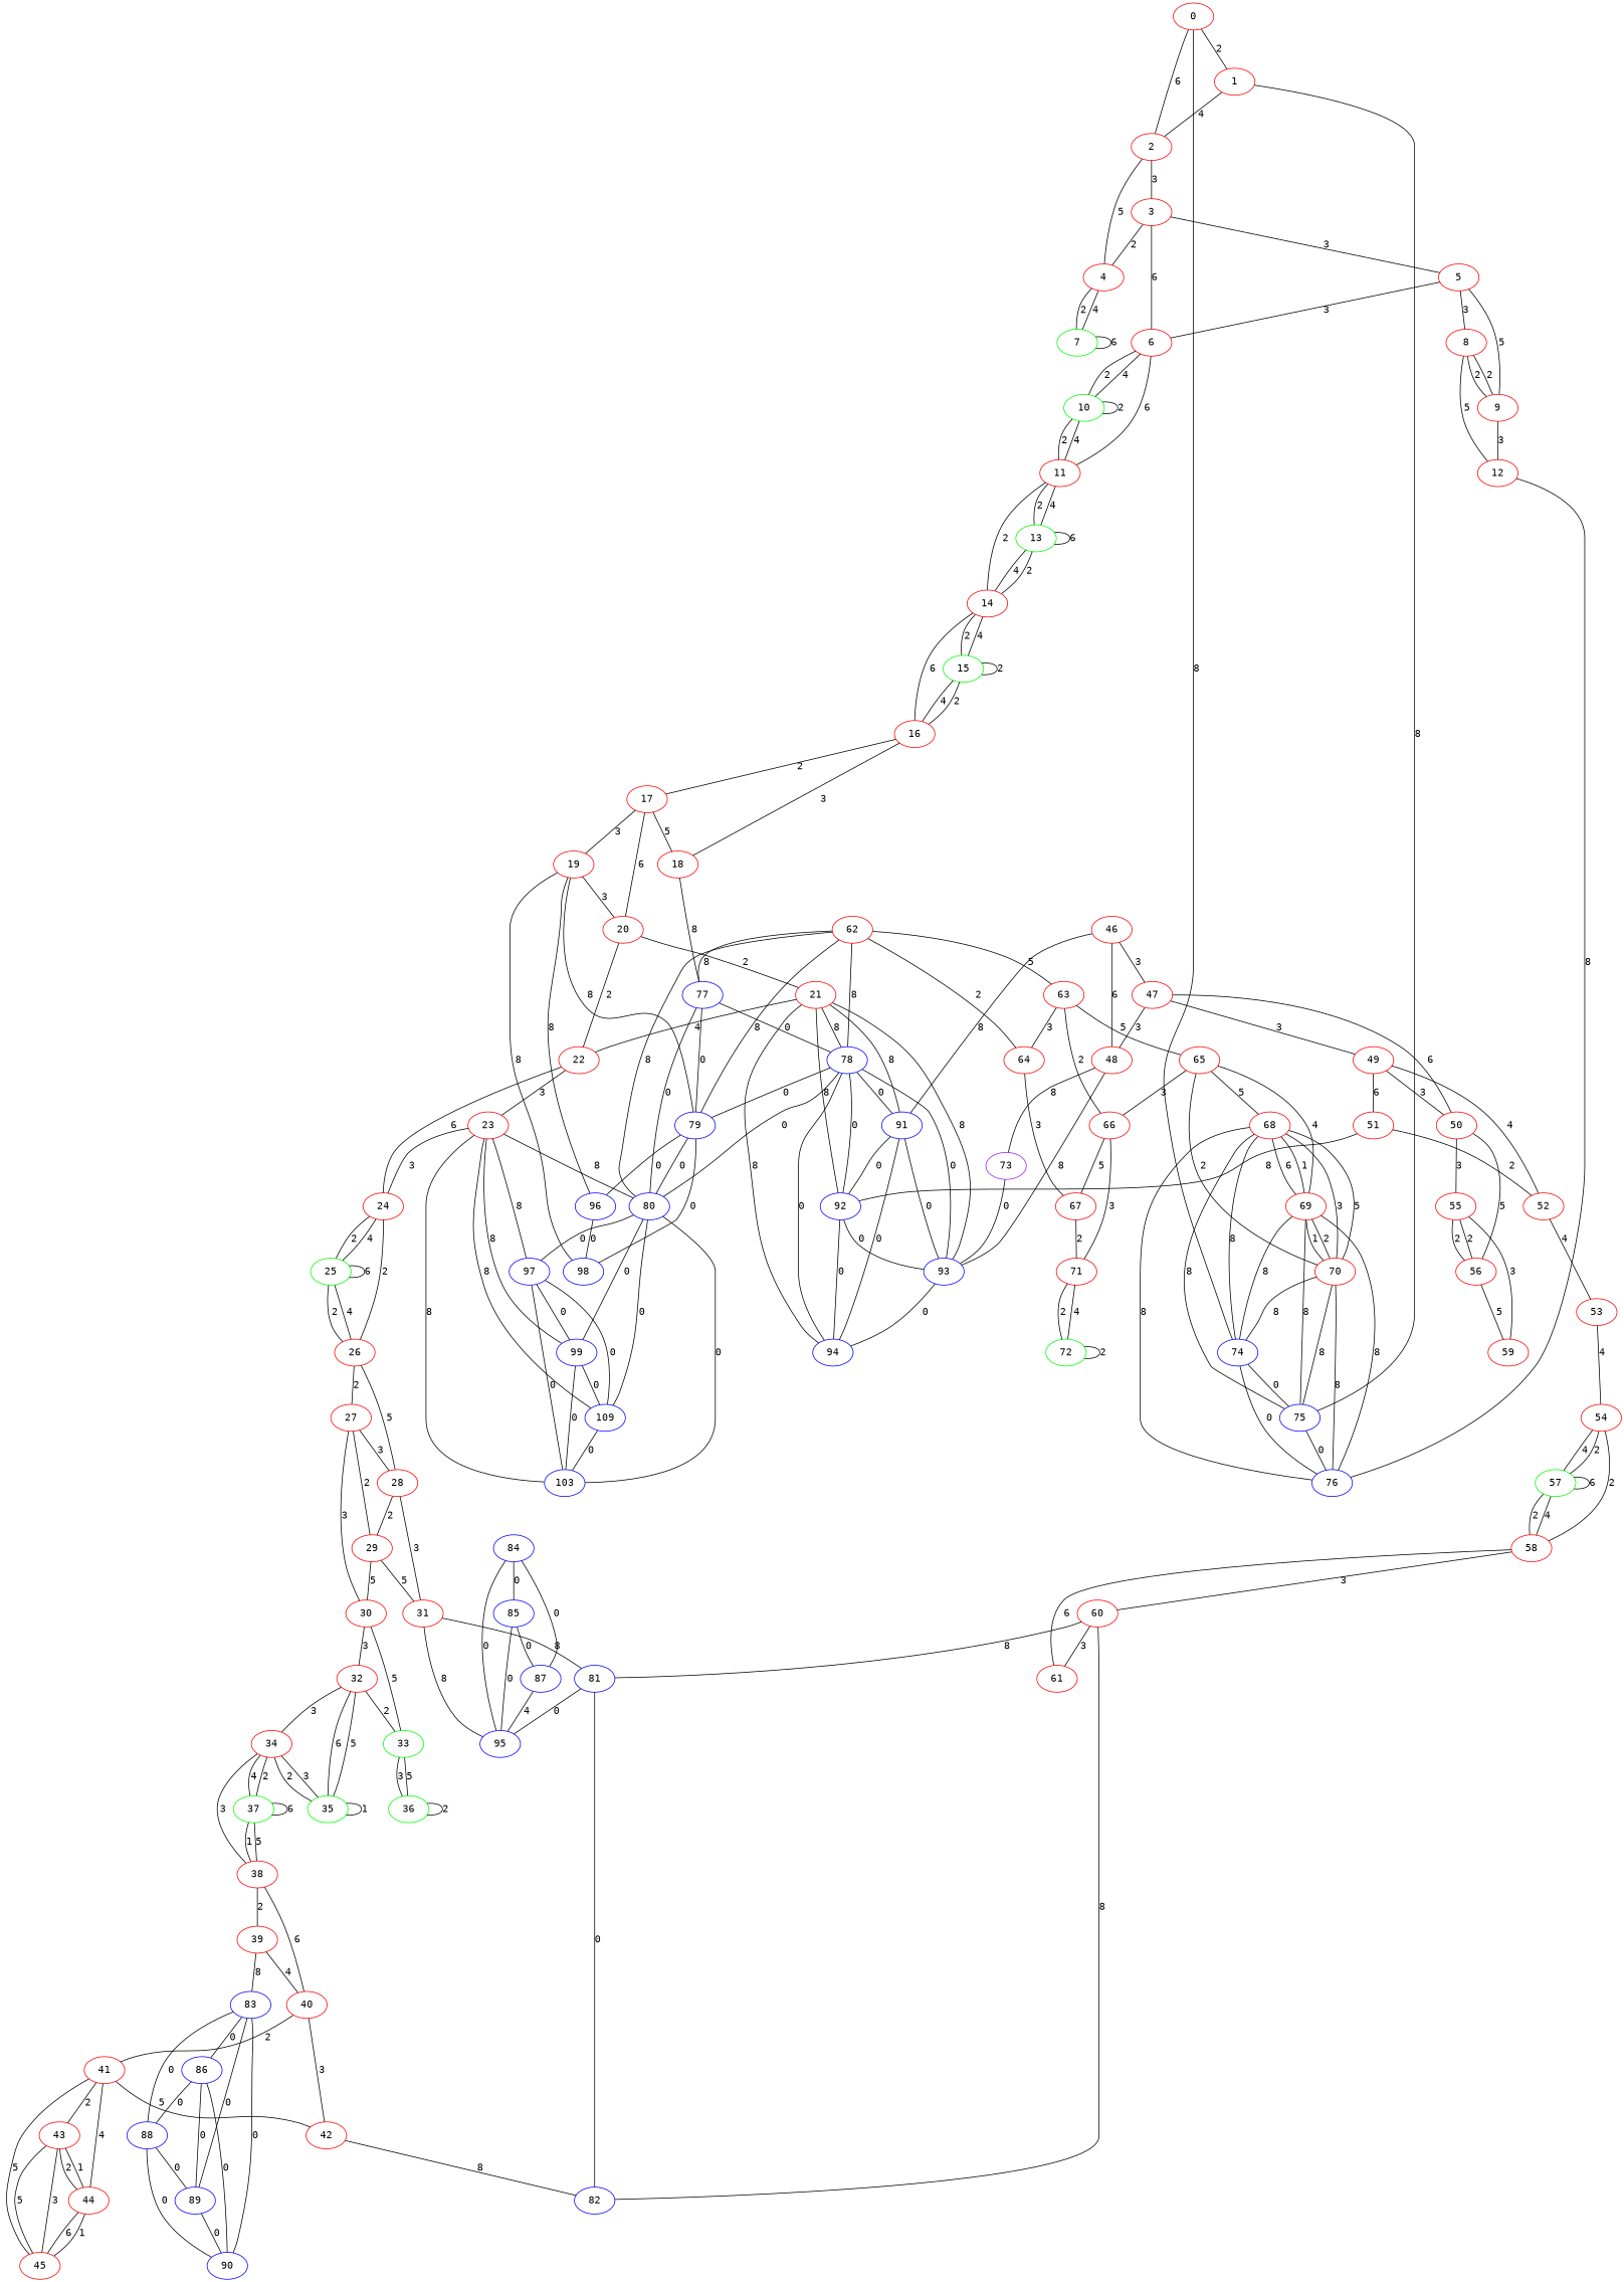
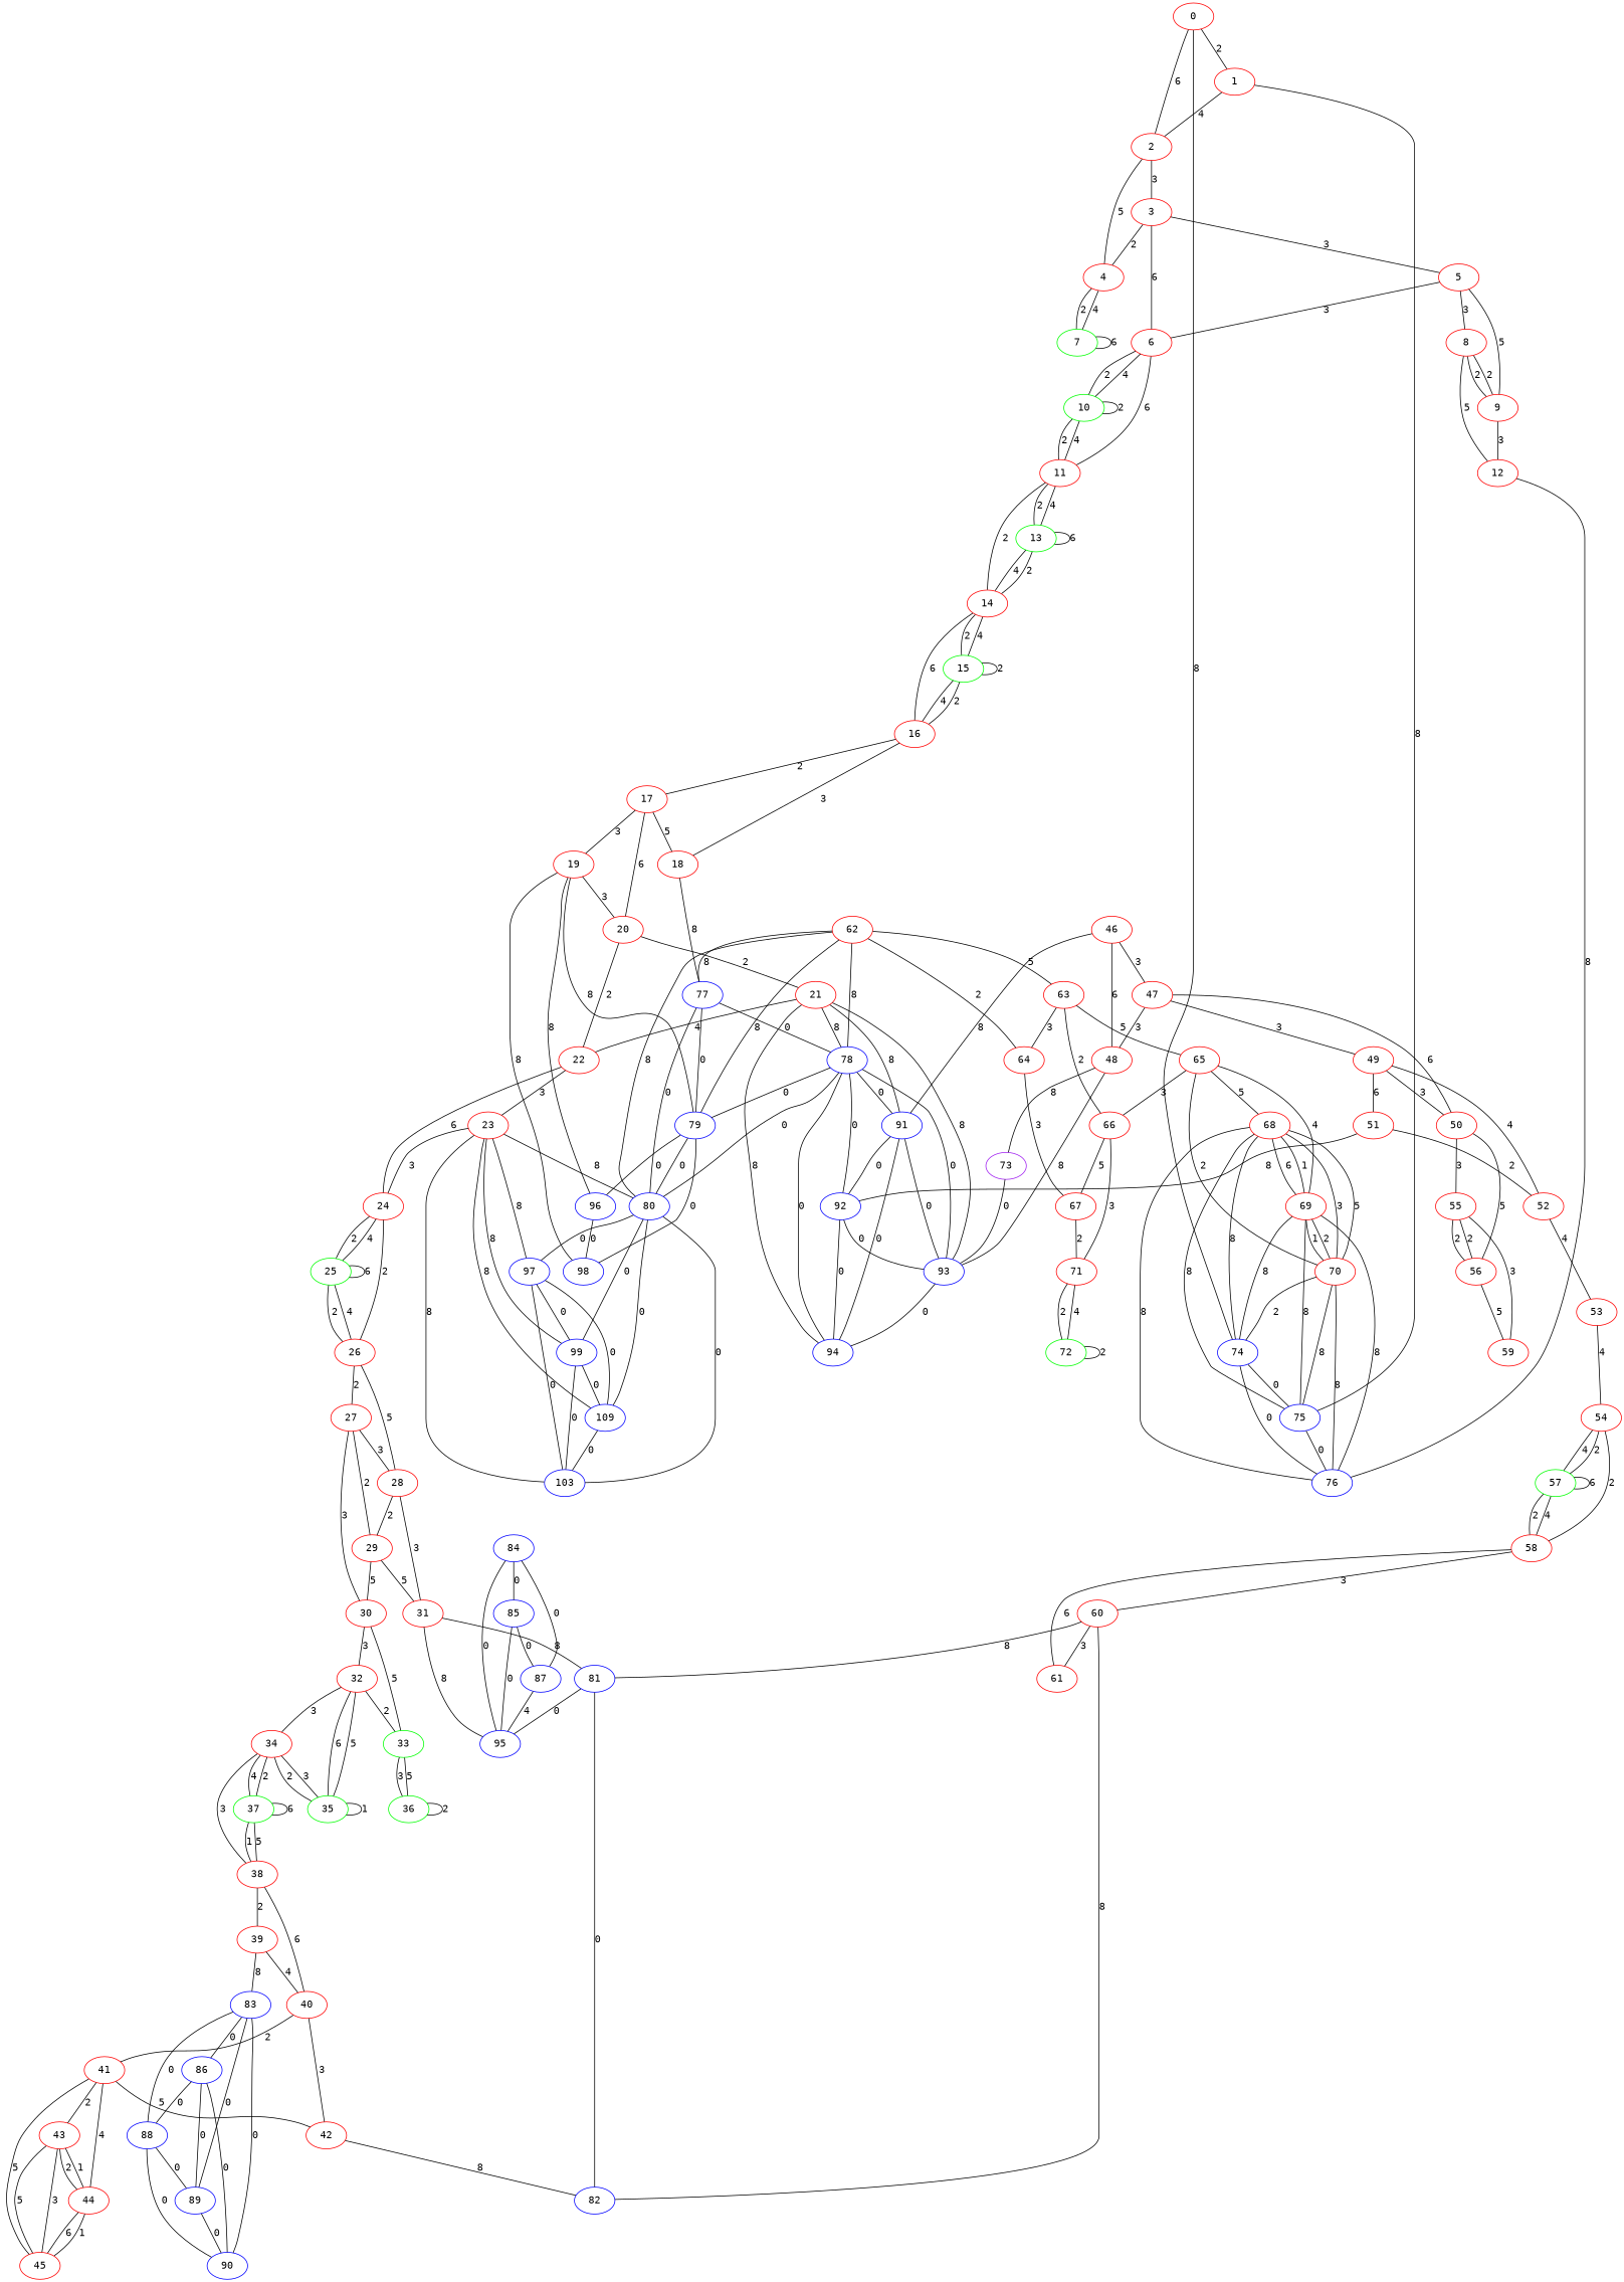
  graph {
    fontname="DejaVu Sans Mono"
    node [color=red fontname="DejaVu Sans Mono" weight=1]
    edge [fontname="DejaVu Sans Mono"]
    0
    1
    2
    74 [color=blue weight=3]
    75 [color=blue weight=3]
    3
    4
    76 [color=blue weight=3]
    5
    6
    7 [color=green weight=2]
    8
    9
    10 [color=green weight=2]
    11
    12
    13 [color=green weight=2]
    14
    15 [color=green weight=2]
    16
    17
    18
    19
    20
    77 [color=blue weight=3]
    79 [color=blue weight=3]
    96 [color=blue weight=3]
    98 [color=blue weight=3]
    21
    22
    78 [color=blue weight=3]
    80 [color=blue weight=3]
    91 [color=blue weight=3]
    92 [color=blue weight=3]
    93 [color=blue weight=3]
    94 [color=blue weight=3]
    23
    24
    97 [color=blue weight=3]
    99 [color=blue weight=3]
    n41 [color=blue label=109 weight=3]
    n42 [color=blue label=103 weight=3]
    25 [color=green weight=2]
    26
    27
    28
    29
    30
    31
    32
    33 [color=green weight=2]
    81 [color=blue weight=3]
    95 [color=blue weight=3]
    34
    35 [color=green weight=2]
    36 [color=green weight=2]
    82 [color=blue weight=3]
    37 [color=green weight=2]
    38
    39
    40
    83 [color=blue weight=3]
    41
    42
    86 [color=blue weight=3]
    88 [color=blue weight=3]
    89 [color=blue weight=3]
    90 [color=blue weight=3]
    43
    44
    45
    46
    47
    48
    49
    50
    73 [color=purple weight=4]
    51
    52
    55
    56
    53
    59
    54
    57 [color=green weight=2]
    58
    60
    61
    62
    63
    64
    65
    66
    67
    68
    69
    70
    71
    72 [color=green weight=2]
    84 [color=blue weight=3]
    85 [color=blue weight=3]
    87 [color=blue weight=3]
    0 -- 1 [label=2]
    0 -- 2 [label=6]
    0 -- 74 [label=8]
    1 -- 2 [label=4]
    1 -- 75 [label=8]
    2 -- 3 [label=3]
    2 -- 4 [label=5]
    74 -- 75 [label=0]
    74 -- 76 [label=0]
    75 -- 76 [label=0]
    3 -- 4 [label=2]
    3 -- 5 [label=3]
    3 -- 6 [label=6]
    4 -- 7 [label=2]
    4 -- 7 [label=4]
    5 -- 6 [label=3]
    5 -- 8 [label=3]
    5 -- 9 [label=5]
    6 -- 10 [label=2]
    6 -- 10 [label=4]
    6 -- 11 [label=6]
    7 -- 7 [label=6]
    8 -- 9 [label=2]
    8 -- 9 [label=2]
    8 -- 12 [label=5]
    9 -- 12 [label=3]
    10 -- 10 [label=2]
    10 -- 11 [label=4]
    10 -- 11 [label=2]
    11 -- 13 [label=2]
    11 -- 13 [label=4]
    11 -- 14 [label=2]
    12 -- 76 [label=8]
    13 -- 13 [label=6]
    13 -- 14 [label=4]
    13 -- 14 [label=2]
    14 -- 15 [label=2]
    14 -- 15 [label=4]
    14 -- 16 [label=6]
    15 -- 15 [label=2]
    15 -- 16 [label=4]
    15 -- 16 [label=2]
    16 -- 17 [label=2]
    16 -- 18 [label=3]
    17 -- 18 [label=5]
    17 -- 19 [label=3]
    17 -- 20 [label=6]
    18 -- 77 [label=8]
    19 -- 20 [label=3]
    19 -- 79 [label=8]
    19 -- 96 [label=8]
    19 -- 98 [label=8]
    20 -- 21 [label=2]
    20 -- 22 [label=2]
    77 -- 79 [label=0]
    77 -- 78 [label=0]
    77 -- 80 [label=0]
    79 -- 96 [label=0]
    79 -- 98 [label=0]
    79 -- 80 [label=0]
    96 -- 98 [label=0]
    21 -- 22 [label=4]
    21 -- 78 [label=8]
    21 -- 91 [label=8]
-   21 -- 92 [label=8]
    21 -- 93 [label=8]
    21 -- 94 [label=8]
    22 -- 23 [label=3]
    22 -- 24 [label=6]
    78 -- 79 [label=0]
    78 -- 80 [label=0]
    78 -- 91 [label=0]
    78 -- 92 [label=0]
    78 -- 93 [label=0]
    78 -- 94 [label=0]
    80 -- 97 [label=0]
    80 -- 99 [label=0]
    80 -- n41 [label=0]
    80 -- n42 [label=0]
    91 -- 92 [label=0]
    91 -- 93 [label=0]
    91 -- 94 [label=0]
    92 -- 93 [label=0]
    92 -- 94 [label=0]
    93 -- 94 [label=0]
    23 -- 80 [label=8]
    23 -- 24 [label=3]
    23 -- 97 [label=8]
    23 -- 99 [label=8]
    23 -- n41 [label=8]
    23 -- n42 [label=8]
    24 -- 25 [label=2]
    24 -- 25 [label=4]
    24 -- 26 [label=2]
    97 -- 99 [label=0]
    97 -- n41 [label=0]
    97 -- n42 [label=0]
    99 -- n41 [label=0]
    99 -- n42 [label=0]
    n41 -- n42 [label=0]
    25 -- 25 [label=6]
    25 -- 26 [label=4]
    25 -- 26 [label=2]
    26 -- 27 [label=2]
    26 -- 28 [label=5]
    27 -- 28 [label=3]
    27 -- 29 [label=2]
    27 -- 30 [label=3]
    28 -- 29 [label=2]
    28 -- 31 [label=3]
    29 -- 30 [label=5]
    29 -- 31 [label=5]
    30 -- 32 [label=3]
    30 -- 33 [label=5]
    31 -- 81 [label=8]
    31 -- 95 [label=8]
    32 -- 33 [label=2]
    32 -- 34 [label=3]
    32 -- 35 [label=5]
    32 -- 35 [label=6]
    33 -- 36 [label=3]
    33 -- 36 [label=5]
    81 -- 95 [label=0]
    81 -- 82 [label=0]
    34 -- 35 [label=2]
    34 -- 35 [label=3]
    34 -- 37 [label=2]
    34 -- 37 [label=4]
    34 -- 38 [label=3]
    35 -- 35 [label=1]
    36 -- 36 [label=2]
    37 -- 37 [label=6]
    37 -- 38 [label=5]
    37 -- 38 [label=1]
    38 -- 39 [label=2]
    38 -- 40 [label=6]
    39 -- 40 [label=4]
    39 -- 83 [label=8]
    40 -- 41 [label=2]
    40 -- 42 [label=3]
    83 -- 86 [label=0]
    83 -- 88 [label=0]
    83 -- 89 [label=0]
    83 -- 90 [label=0]
    41 -- 42 [label=5]
    41 -- 43 [label=2]
    41 -- 44 [label=4]
    41 -- 45 [label=5]
    42 -- 82 [label=8]
    86 -- 88 [label=0]
    86 -- 89 [label=0]
    86 -- 90 [label=0]
    88 -- 89 [label=0]
    88 -- 90 [label=0]
    89 -- 90 [label=0]
    43 -- 44 [label=1]
    43 -- 44 [label=2]
    43 -- 45 [label=5]
    43 -- 45 [label=3]
    44 -- 45 [label=6]
    44 -- 45 [label=1]
    46 -- 91 [label=8]
    46 -- 47 [label=3]
    46 -- 48 [label=6]
    47 -- 48 [label=3]
    47 -- 49 [label=3]
    47 -- 50 [label=6]
    48 -- 93 [label=8]
    48 -- 73 [label=8]
    49 -- 50 [label=3]
    49 -- 51 [label=6]
    49 -- 52 [label=4]
    50 -- 55 [label=3]
    50 -- 56 [label=5]
    73 -- 93 [label=0]
    51 -- 92 [label=8]
    51 -- 52 [label=2]
    52 -- 53 [label=4]
    55 -- 56 [label=2]
    55 -- 56 [label=2]
    55 -- 59 [label=3]
    56 -- 59 [label=5]
    53 -- 54 [label=4]
    54 -- 57 [label=2]
    54 -- 57 [label=4]
    54 -- 58 [label=2]
    57 -- 57 [label=6]
    57 -- 58 [label=4]
    57 -- 58 [label=2]
    58 -- 60 [label=3]
    58 -- 61 [label=6]
    60 -- 81 [label=8]
    60 -- 82 [label=8]
    60 -- 61 [label=3]
    62 -- 77 [label=8]
    62 -- 79 [label=8]
    62 -- 78 [label=8]
    62 -- 80 [label=8]
    62 -- 63 [label=5]
    62 -- 64 [label=2]
    63 -- 64 [label=3]
    63 -- 65 [label=5]
    63 -- 66 [label=2]
    64 -- 67 [label=3]
    65 -- 66 [label=3]
    65 -- 68 [label=5]
    65 -- 69 [label=4]
    65 -- 70 [label=2]
    66 -- 67 [label=5]
    66 -- 71 [label=3]
    67 -- 71 [label=2]
    68 -- 74 [label=8]
    68 -- 75 [label=8]
    68 -- 76 [label=8]
    68 -- 69 [label=1]
    68 -- 69 [label=6]
    68 -- 70 [label=3]
    68 -- 70 [label=5]
    69 -- 74 [label=8]
    69 -- 75 [label=8]
    69 -- 76 [label=8]
    69 -- 70 [label=2]
    69 -- 70 [label=1]
-   70 -- 74 [label=8]
+   70 -- 74 [label=2]
    70 -- 75 [label=8]
    70 -- 76 [label=8]
    71 -- 72 [label=4]
    71 -- 72 [label=2]
    72 -- 72 [label=2]
    84 -- 95 [label=0]
    84 -- 85 [label=0]
    84 -- 87 [label=0]
    85 -- 95 [label=0]
    85 -- 87 [label=0]
    87 -- 95 [label=4]
  }
